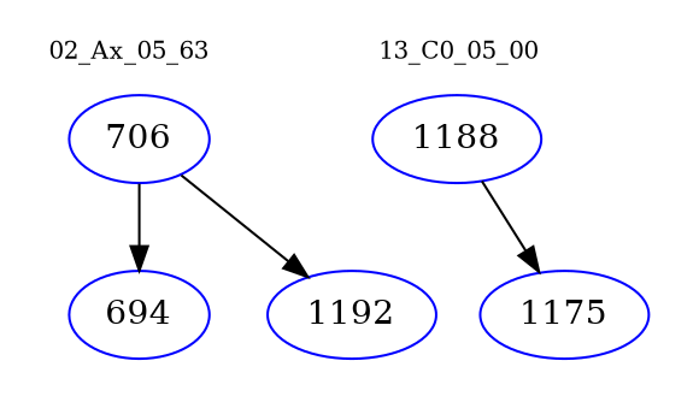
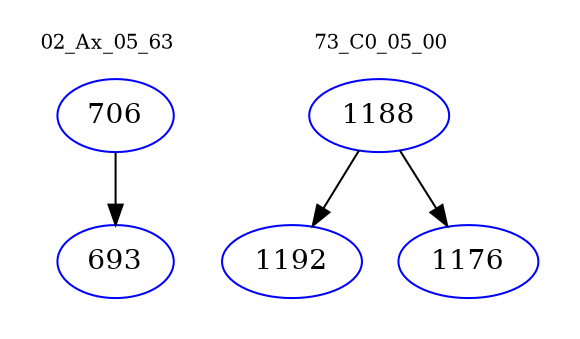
  digraph {
    node [color=blue]
    edge [color=black]
    n1 [label=706]
-   n2 [label=694]
+   n2 [label=693]
    n3 [label=1188]
-   n4 [label=1175]
+   n4 [label=1176]
    n5 [label=1192]
    subgraph cluster_1 {
      color=white
      fontsize=10
      label="02_Ax_05_63"
      n1
      n2
    }
    subgraph cluster_2 {
      color=white
      fontsize=10
-     label="13_C0_05_00"
+     label="73_C0_05_00"
      n3
      n4
      n5
    }
    n1 -> n2
    n3 -> n4
-   n1 -> n5
+   n3 -> n5
  }
